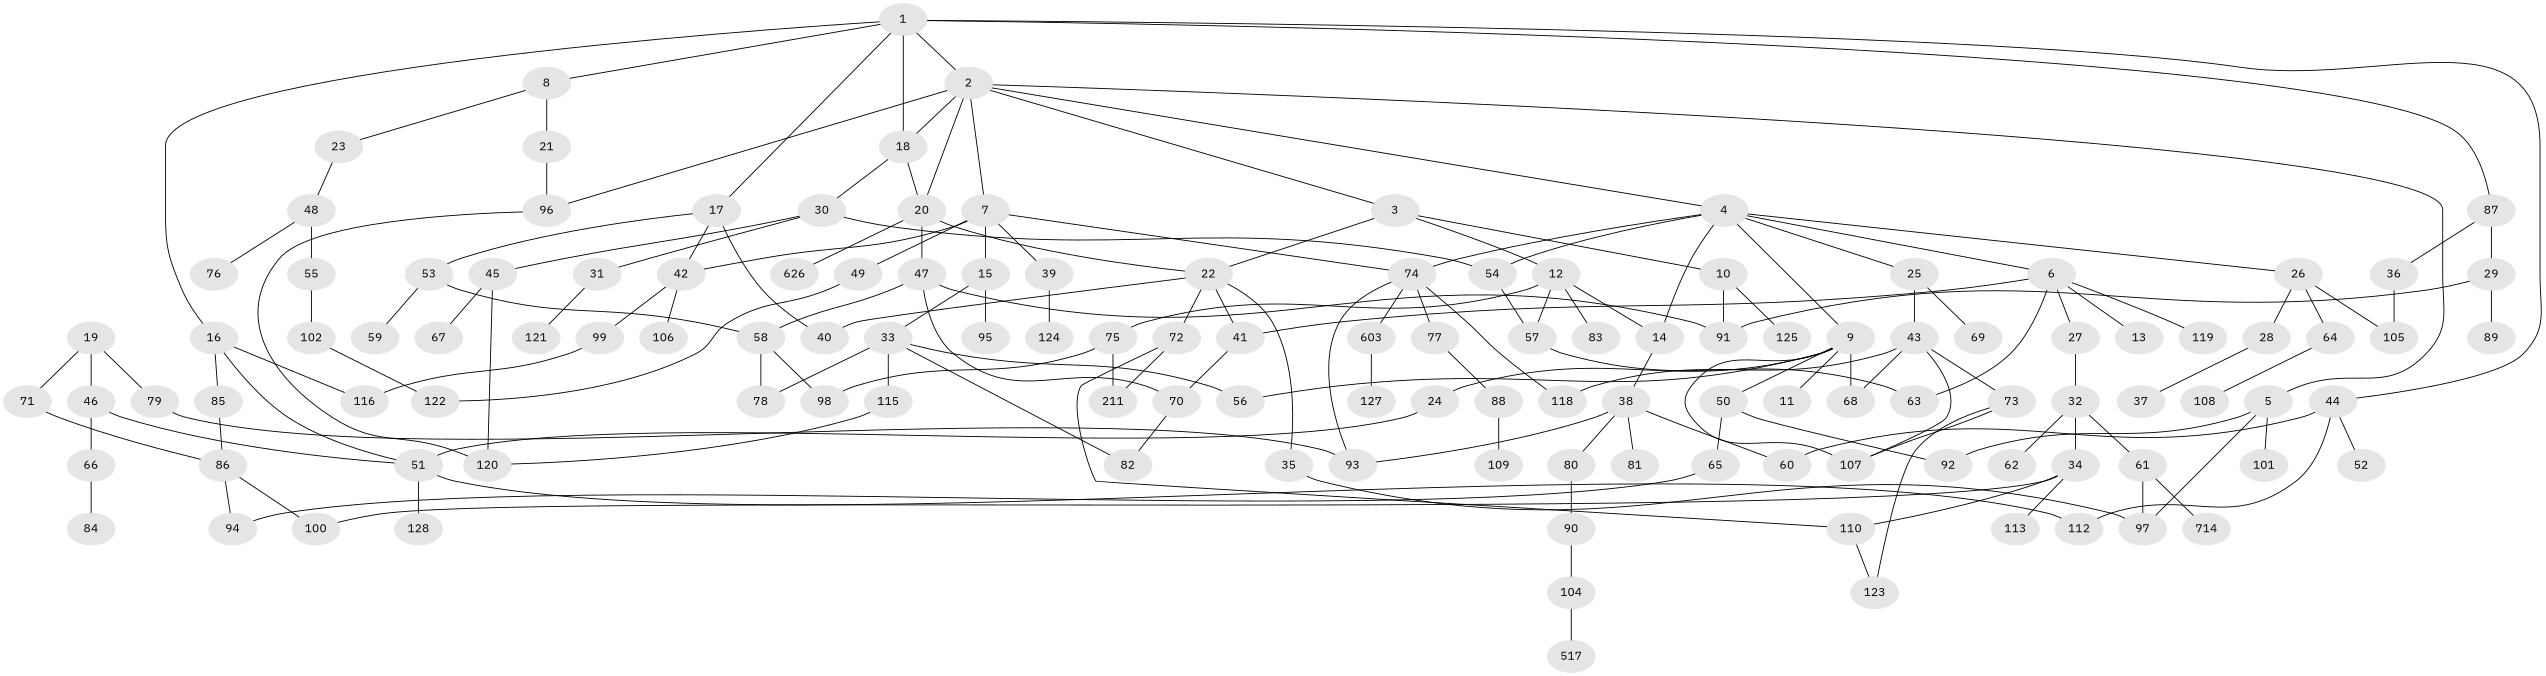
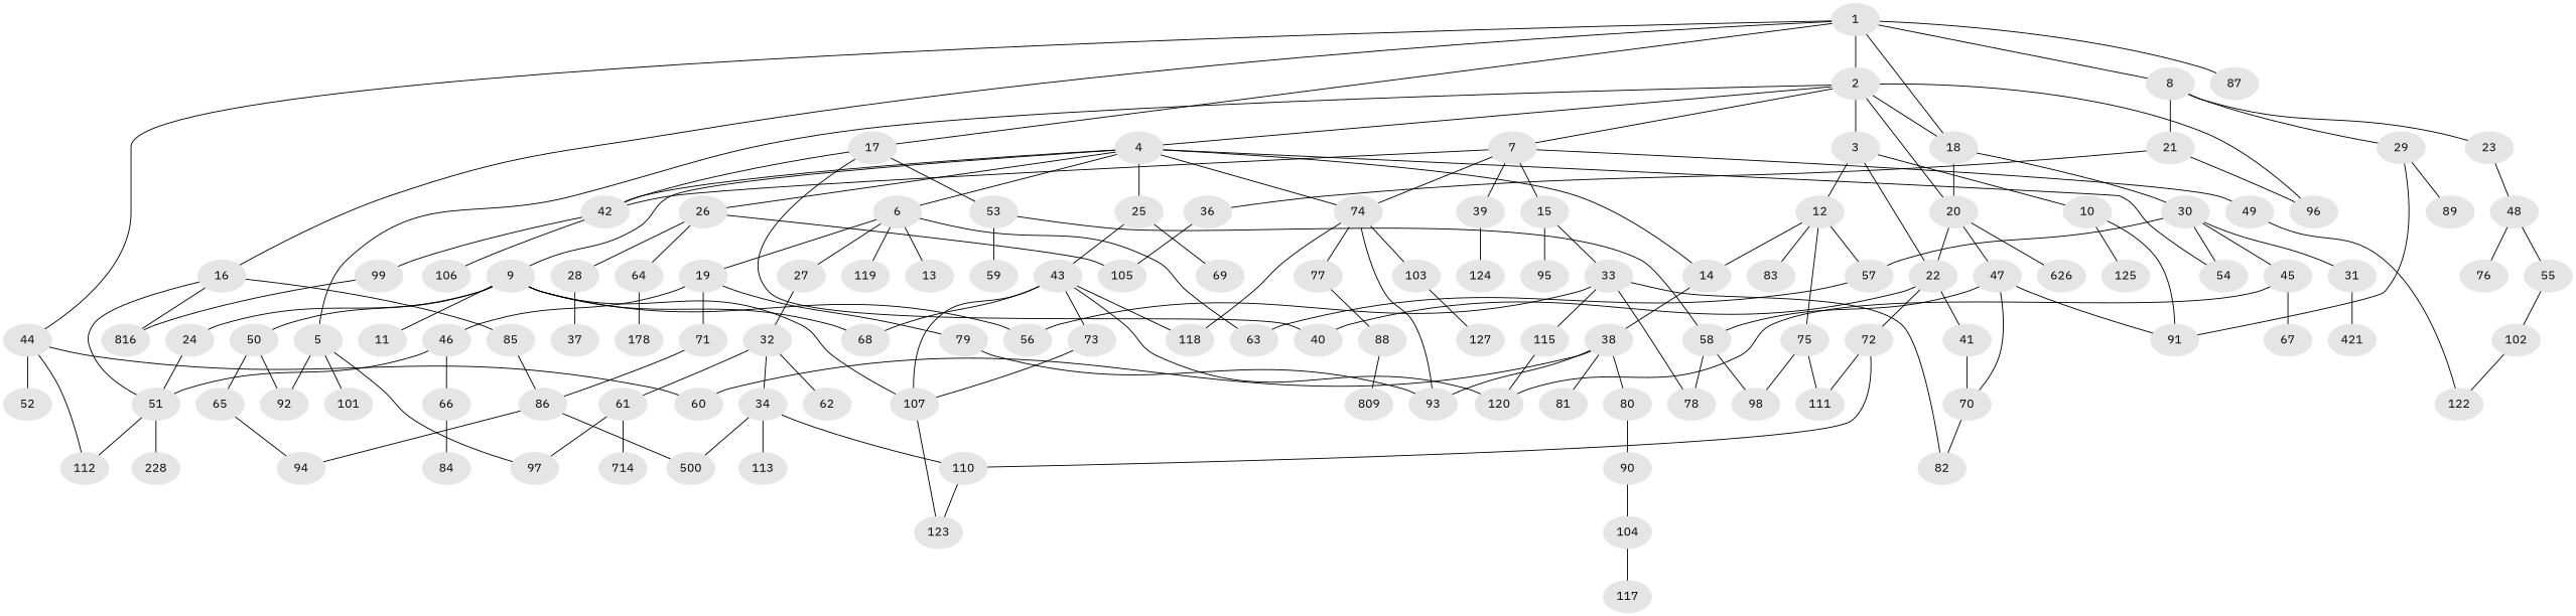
  graph {
    fontname="IBM Plex Sans"
    node [color=gray90 fontname="IBM Plex Sans" style=filled]
    edge [fontname="IBM Plex Sans"]
    1
    2
    8
    16
    17
    18
    44
    87
    3
    4
    5
    7
    20
    96
    21
    23
    29
    51
    85
-   116
+   116 [label=816]
    42
    40
    53
    30
    60
    52
    112
    10
    12
    22
    6
    9
    14
    25
    26
    54
    74
    92
    97
    101
    15
    39
    49
    47
    n45 [label=626]
    91
    125
    57
    75
    83
-   35
    41
    72
    13
    19
    27
    63
    119
    11
    24
    50
    56
    68
    107
    38
    43
    69
    28
    64
    105
    99
    106
    93
    118
    77
-   103 [label=603]
+   103
    46
    71
    79
    32
    33
    95
    124
    122
    36
    48
    89
    65
    123
    98
-   111 [label=211]
+   111
    80
    81
    78
    82
    115
-   128
+   128 [label=228]
    86
    58
    59
    31
    45
    66
    70
    110
    55
    76
    73
    120
    37
-   108
+   108 [label=178]
    34
    61
    62
-   121
+   121 [label=421]
    67
-   100
+   100 [label=500]
    113
    n119 [label=714]
    90
    84
    102
    94
    88
    127
-   109
+   109 [label=809]
    104
-   117 [label=517]
+   117
    1 -- 2
    1 -- 8
    1 -- 16
    1 -- 17
    1 -- 18
    1 -- 44
    1 -- 87
    2 -- 18
    2 -- 3
    2 -- 4
    2 -- 5
    2 -- 7
    2 -- 20
    2 -- 96
    8 -- 21
    8 -- 23
-   87 -- 29
+   8 -- 29
    16 -- 51
    16 -- 85
    16 -- 116
    17 -- 42
    17 -- 40
    17 -- 53
    18 -- 20
    18 -- 30
    44 -- 60
    44 -- 52
    44 -- 112
    3 -- 10
    3 -- 12
    3 -- 22
+   4 -- 42
    4 -- 6
    4 -- 9
    4 -- 14
    4 -- 25
    4 -- 26
    4 -- 54
    4 -- 74
    5 -- 92
    5 -- 97
    5 -- 101
    7 -- 42
    7 -- 74
    7 -- 15
    7 -- 39
    7 -- 49
    20 -- 22
    20 -- 47
    20 -- n45
    21 -- 96
-   87 -- 36
+   21 -- 36
    23 -- 48
    29 -- 91
    29 -- 89
    51 -- 112
    51 -- 128
    85 -- 86
    42 -- 99
    42 -- 106
    53 -- 58
    53 -- 59
    30 -- 54
-   54 -- 57
+   30 -- 57
    30 -- 31
    30 -- 45
    10 -- 91
    10 -- 125
    12 -- 14
    12 -- 57
    12 -- 75
    12 -- 83
    22 -- 40
-   22 -- 35
    22 -- 41
    22 -- 72
    6 -- 13
-   6 -- 41
+   6 -- 19
    6 -- 27
    6 -- 63
    6 -- 119
    9 -- 11
    9 -- 24
    9 -- 50
    9 -- 56
    9 -- 68
    9 -- 107
    14 -- 38
    25 -- 43
    25 -- 69
    26 -- 28
    26 -- 64
    26 -- 105
    74 -- 93
    74 -- 118
    74 -- 77
    74 -- 103
    15 -- 33
    15 -- 95
    39 -- 124
    49 -- 122
    47 -- 91
    47 -- 58
    47 -- 70
    57 -- 63
    75 -- 98
    75 -- 111
-   35 -- 97
    41 -- 70
    72 -- 111
    72 -- 110
    19 -- 46
    19 -- 71
    19 -- 79
    27 -- 32
    24 -- 51
    50 -- 92
    50 -- 65
-   73 -- 123
+   107 -- 123
    38 -- 60
    38 -- 93
    38 -- 80
    38 -- 81
    43 -- 68
    43 -- 107
    43 -- 118
    43 -- 73
-   96 -- 120
+   43 -- 120
    28 -- 37
    64 -- 108
    99 -- 116
    77 -- 88
    103 -- 127
    46 -- 51
    46 -- 66
    71 -- 86
    79 -- 93
    32 -- 34
    32 -- 61
    32 -- 62
    33 -- 56
    33 -- 78
    33 -- 82
    33 -- 115
    36 -- 105
    48 -- 55
    48 -- 76
    65 -- 94
    80 -- 90
    115 -- 120
    86 -- 100
    86 -- 94
    58 -- 98
    58 -- 78
    31 -- 121
    45 -- 120
    45 -- 67
    66 -- 84
    70 -- 82
    110 -- 123
    55 -- 102
    73 -- 107
    34 -- 110
    34 -- 100
    34 -- 113
    61 -- 97
    61 -- n119
    90 -- 104
    102 -- 122
    88 -- 109
    104 -- 117
  }
